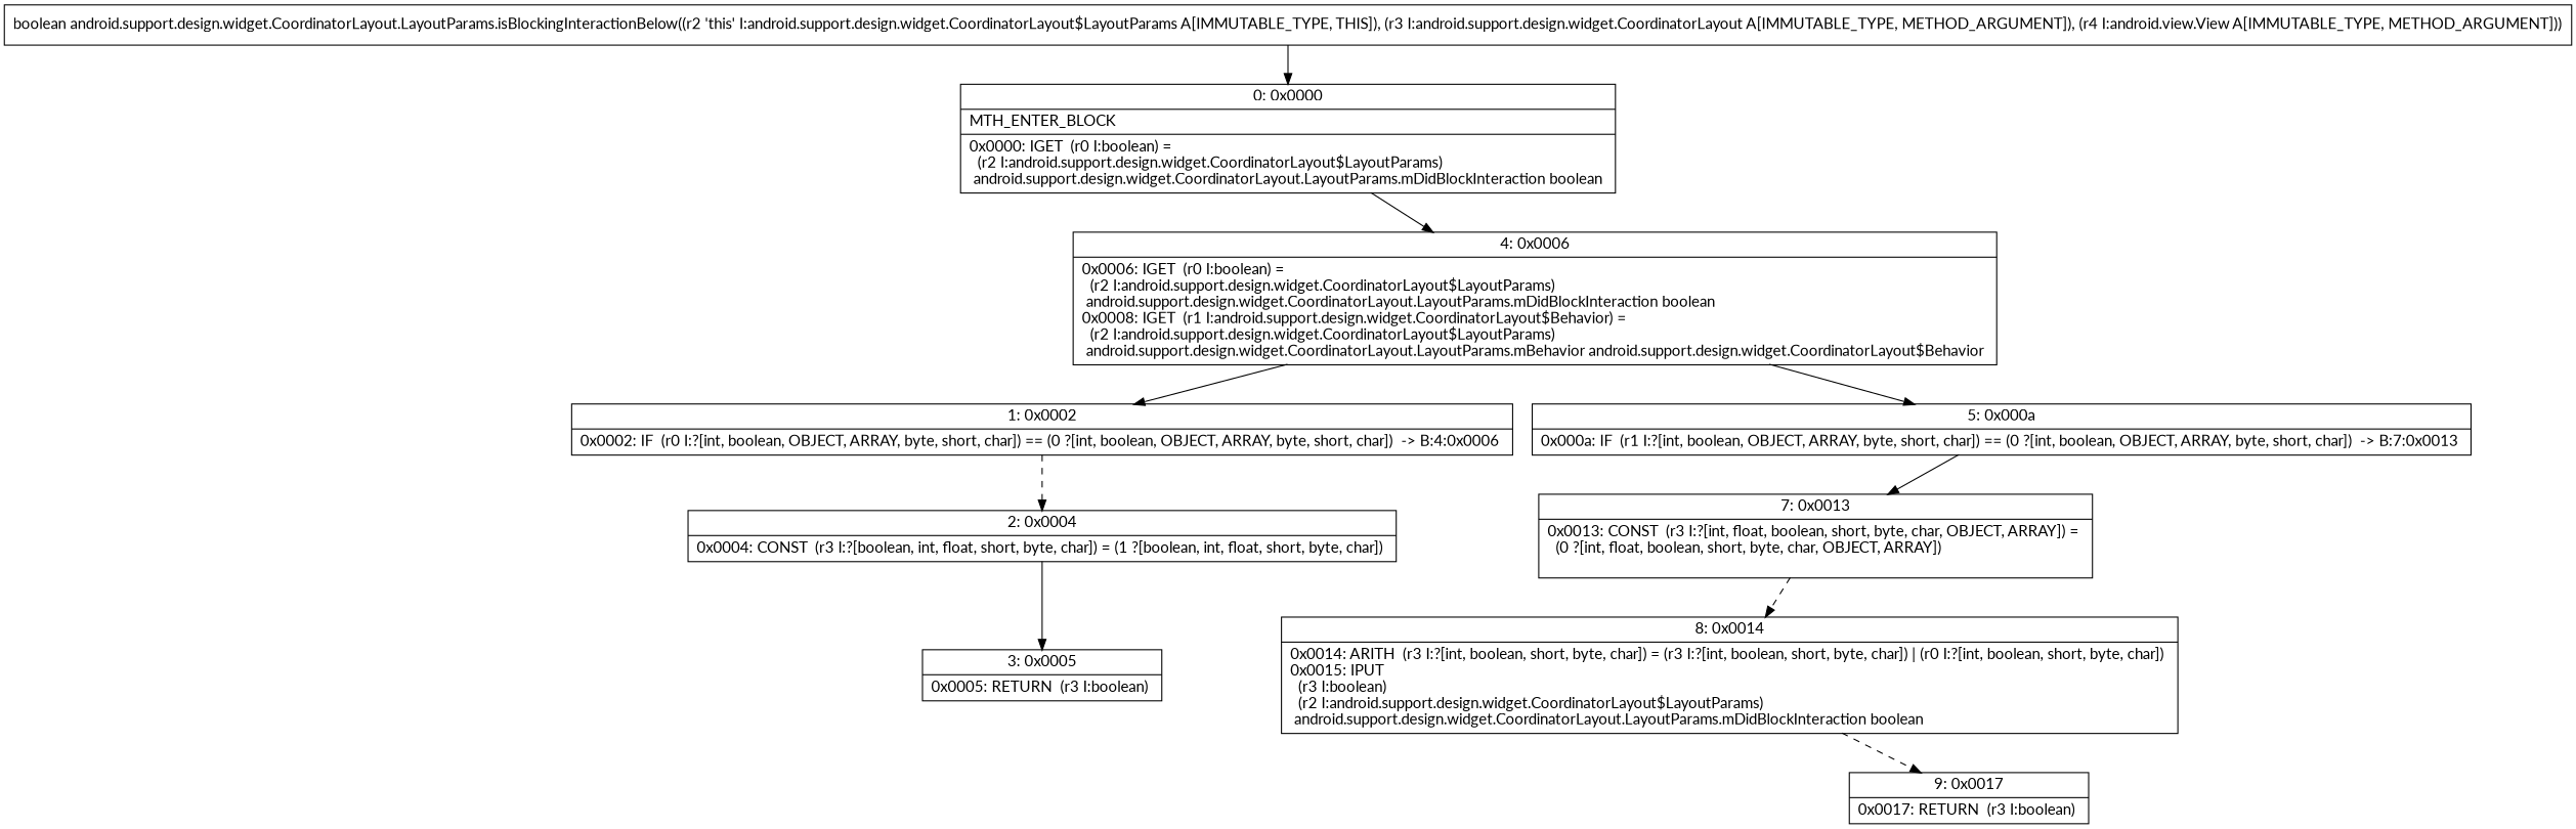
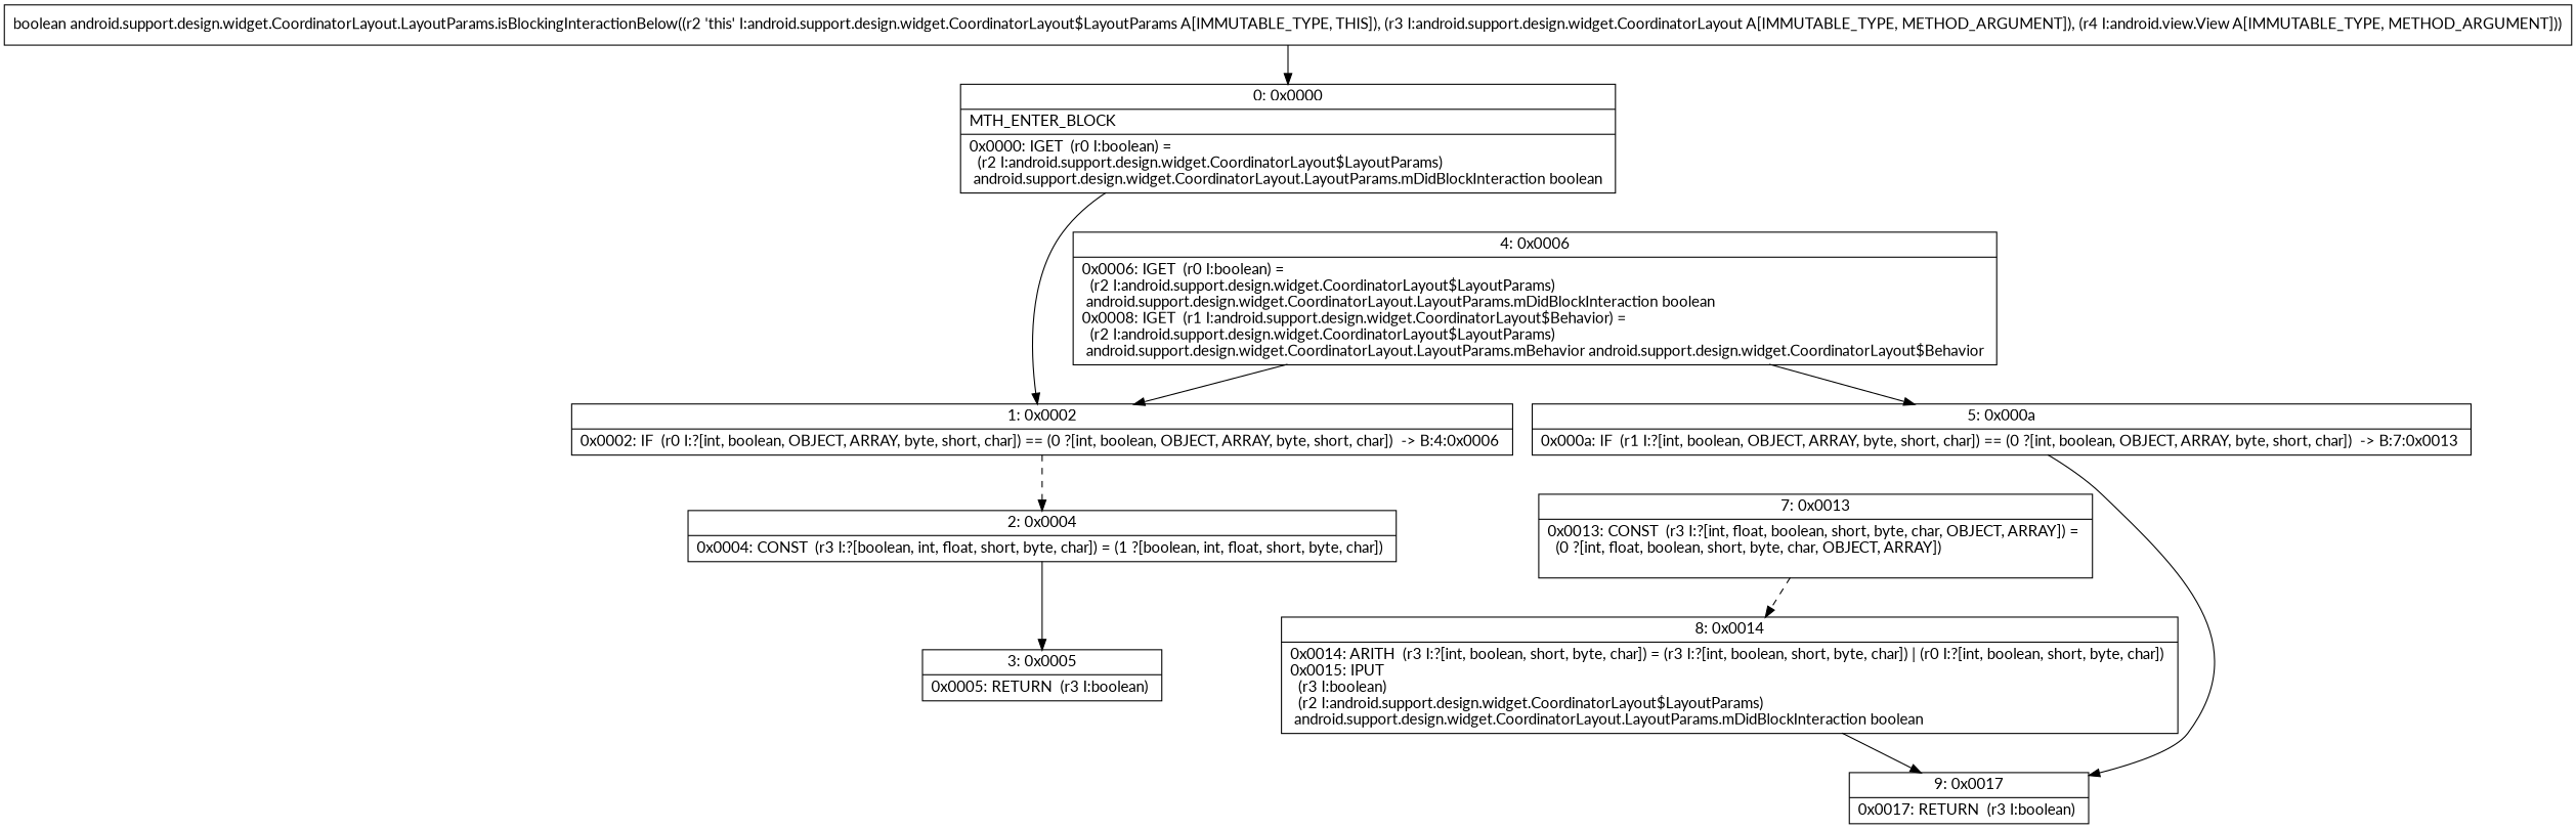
  digraph {
    fontname=Lato
    node [fontname=Lato shape=record]
    edge [fontname=Lato]
    n1 [label="{0\:\ 0x0000|MTH_ENTER_BLOCK\l|0x0000: IGET  (r0 I:boolean) = \l  (r2 I:android.support.design.widget.CoordinatorLayout$LayoutParams)\l android.support.design.widget.CoordinatorLayout.LayoutParams.mDidBlockInteraction boolean \l}"]
    n2 [label="{1\:\ 0x0002|0x0002: IF  (r0 I:?[int, boolean, OBJECT, ARRAY, byte, short, char]) == (0 ?[int, boolean, OBJECT, ARRAY, byte, short, char])  \-\> B:4:0x0006 \l}"]
    n3 [label="{2\:\ 0x0004|0x0004: CONST  (r3 I:?[boolean, int, float, short, byte, char]) = (1 ?[boolean, int, float, short, byte, char]) \l}"]
    n4 [label="{3\:\ 0x0005|0x0005: RETURN  (r3 I:boolean) \l}"]
    n5 [label="{4\:\ 0x0006|0x0006: IGET  (r0 I:boolean) = \l  (r2 I:android.support.design.widget.CoordinatorLayout$LayoutParams)\l android.support.design.widget.CoordinatorLayout.LayoutParams.mDidBlockInteraction boolean \l0x0008: IGET  (r1 I:android.support.design.widget.CoordinatorLayout$Behavior) = \l  (r2 I:android.support.design.widget.CoordinatorLayout$LayoutParams)\l android.support.design.widget.CoordinatorLayout.LayoutParams.mBehavior android.support.design.widget.CoordinatorLayout$Behavior \l}"]
    n6 [label="{5\:\ 0x000a|0x000a: IF  (r1 I:?[int, boolean, OBJECT, ARRAY, byte, short, char]) == (0 ?[int, boolean, OBJECT, ARRAY, byte, short, char])  \-\> B:7:0x0013 \l}"]
    n7 [label="{7\:\ 0x0013|0x0013: CONST  (r3 I:?[int, float, boolean, short, byte, char, OBJECT, ARRAY]) = \l  (0 ?[int, float, boolean, short, byte, char, OBJECT, ARRAY])\l \l}"]
    n8 [label="{8\:\ 0x0014|0x0014: ARITH  (r3 I:?[int, boolean, short, byte, char]) = (r3 I:?[int, boolean, short, byte, char]) \| (r0 I:?[int, boolean, short, byte, char]) \l0x0015: IPUT  \l  (r3 I:boolean)\l  (r2 I:android.support.design.widget.CoordinatorLayout$LayoutParams)\l android.support.design.widget.CoordinatorLayout.LayoutParams.mDidBlockInteraction boolean \l}"]
    n9 [label="{9\:\ 0x0017|0x0017: RETURN  (r3 I:boolean) \l}"]
    n10 [label="{boolean android.support.design.widget.CoordinatorLayout.LayoutParams.isBlockingInteractionBelow((r2 'this' I:android.support.design.widget.CoordinatorLayout$LayoutParams A[IMMUTABLE_TYPE, THIS]), (r3 I:android.support.design.widget.CoordinatorLayout A[IMMUTABLE_TYPE, METHOD_ARGUMENT]), (r4 I:android.view.View A[IMMUTABLE_TYPE, METHOD_ARGUMENT])) }"]
-   n1 -> n5
+   n1 -> n2
    n2 -> n3 [style=dashed]
    n3 -> n4
    n5 -> n2
    n5 -> n6
-   n6 -> n7
+   n6 -> n9
    n7 -> n8 [style=dashed]
-   n8 -> n9 [style=dashed]
+   n8 -> n9
    n10 -> n1
  }
